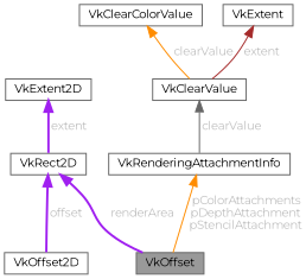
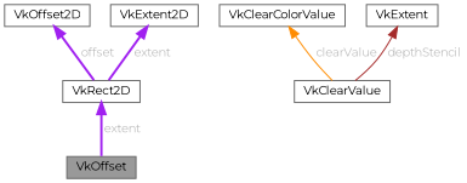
  digraph {
    fontname=Montserrat
    node [color=gray40 fillcolor=white fontname=Montserrat fontsize=10 shape=box style=filled]
    edge [color=purple dir=back fontcolor=grey fontname=Montserrat fontsize=10 labelfontname=Helvetica labelfontsize=10 style=solid]
    n1 [fillcolor=grey60 fontcolor=black height=0.2 label=VkOffset width=0.4]
    n2 [height=0.2 label=VkRect2D width=0.4]
    n3 [height=0.2 label=VkOffset2D width=0.4]
    n4 [height=0.2 label=VkExtent2D width=0.4]
-   n5 [height=0.2 label=VkRenderingAttachmentInfo width=0.4]
    n6 [height=0.2 label=VkClearValue width=0.4]
    n7 [height=0.2 label=VkClearColorValue width=0.4]
    n8 [height=0.2 label=VkExtent width=0.4]
-   n2 -> n1 [label=" renderArea" style=bold]
-   n2 -> n3 [label=" offset" style=bold]
+   n2 -> n1 [label=" extent" style=bold]
+   n3 -> n2 [label=" offset" style=bold]
    n4 -> n2 [label=" extent" style=bold]
-   n5 -> n1 [color=darkorange label=" pColorAttachments\npDepthAttachment\npStencilAttachment"]
-   n6 -> n5 [color=gray40 label=" clearValue"]
    n7 -> n6 [color=darkorange label=" clearValue"]
-   n8 -> n6 [color=brown label=" extent"]
+   n8 -> n6 [color=brown label=" depthStencil"]
  }
